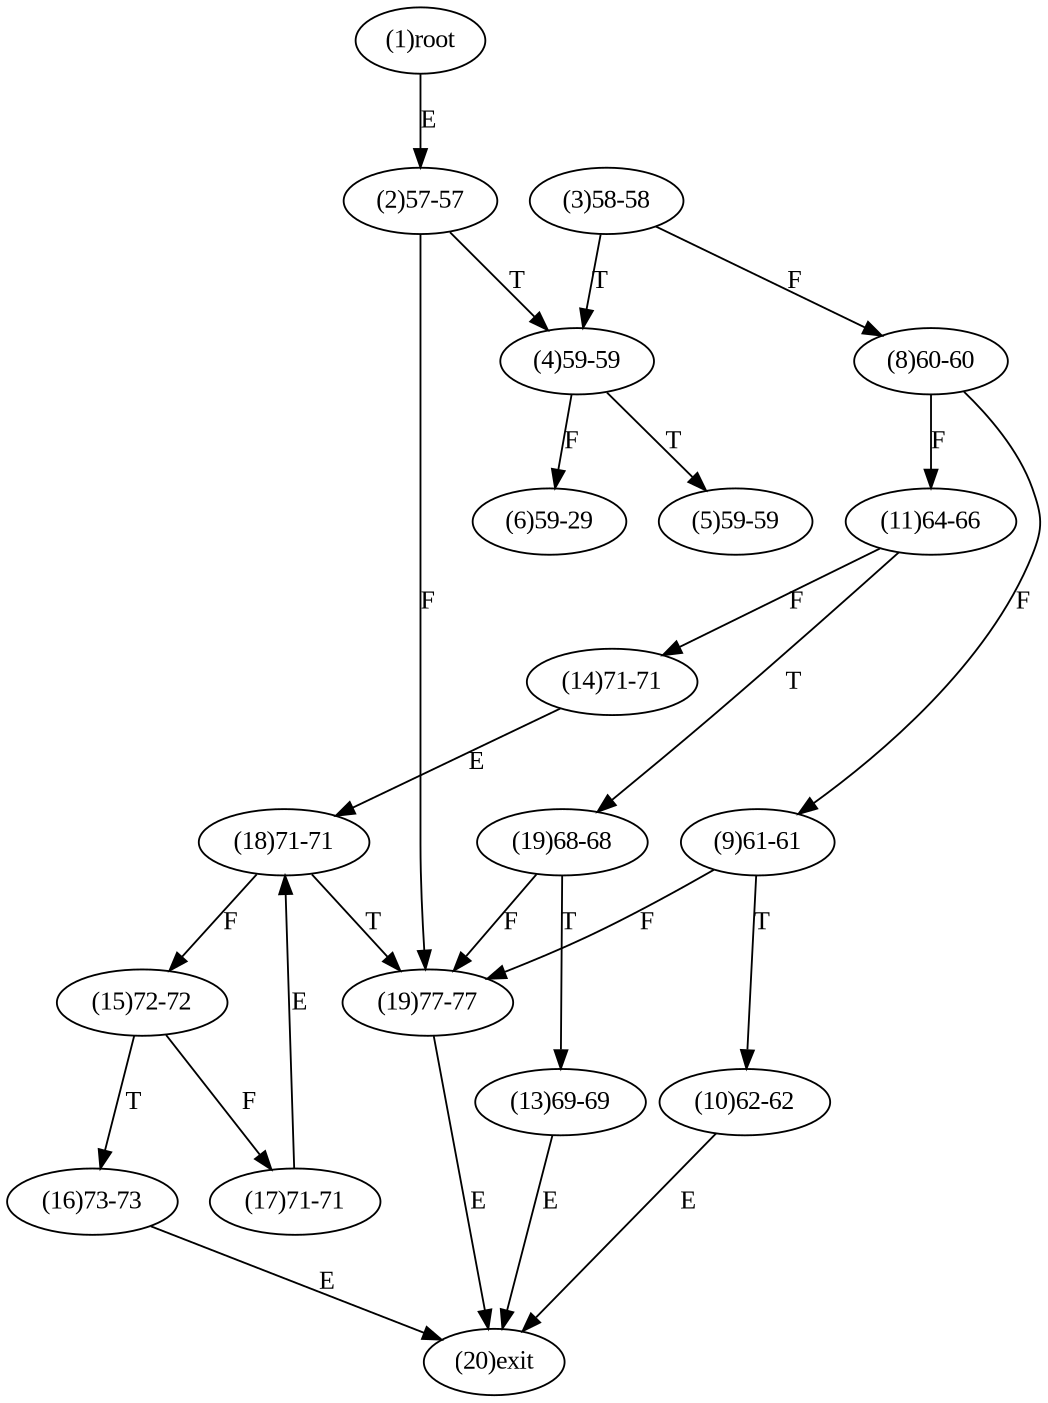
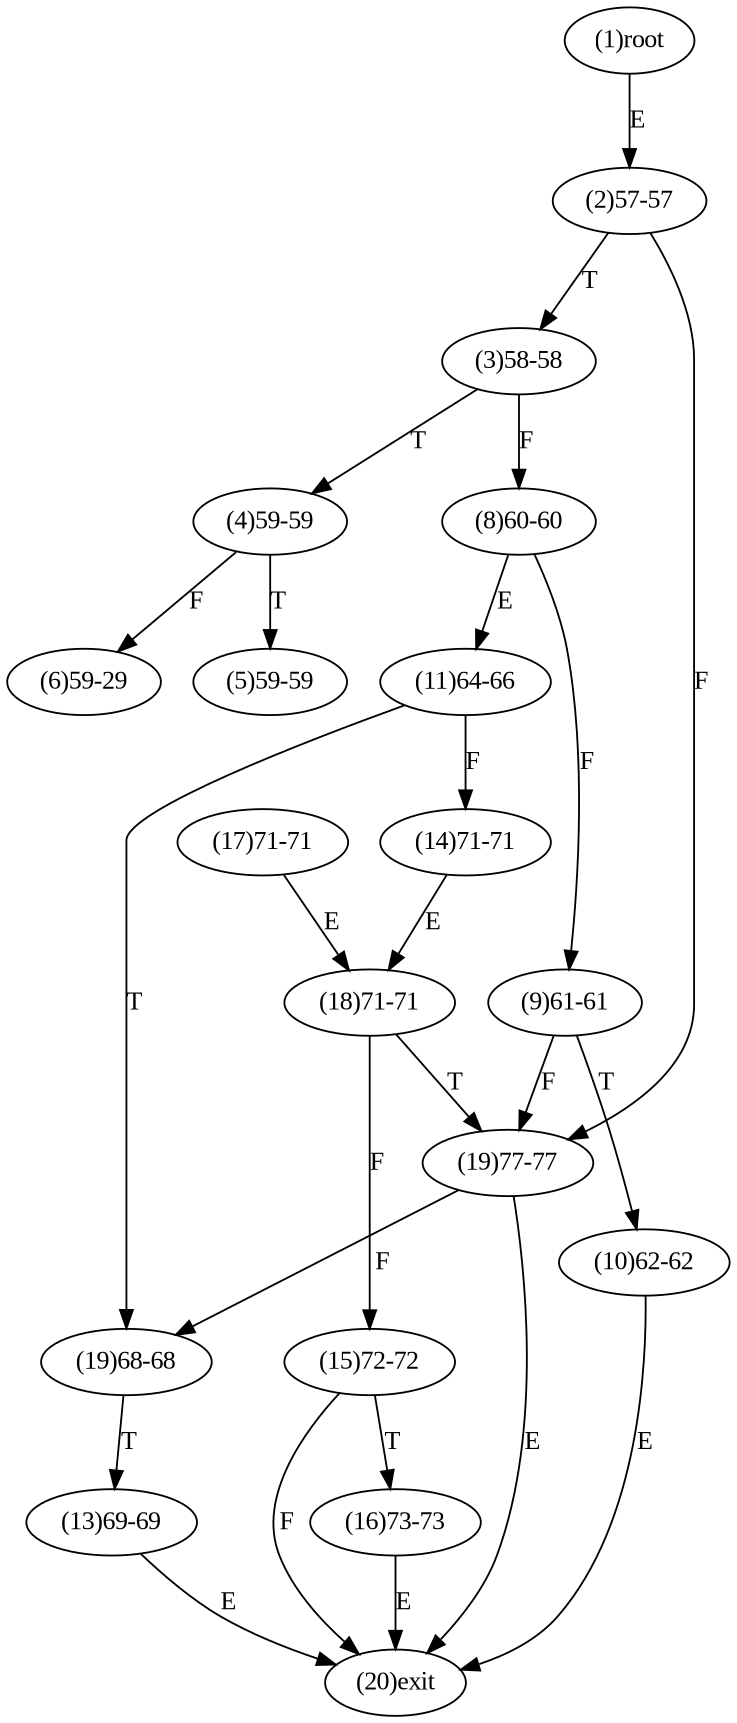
  digraph {
    fontname="Liberation Serif"
    node [fontname="Liberation Serif"]
    edge [fontname="Liberation Serif"]
    n1 [label="(1)root"]
    n2 [label="(2)57-57"]
    n3 [label="(3)58-58"]
    n4 [label="(19)77-77"]
    n5 [label="(4)59-59"]
    n6 [label="(8)60-60"]
    n7 [label="(20)exit"]
    n8 [label="(5)59-59"]
    n9 [label="(6)59-29"]
    n10 [label="(9)61-61"]
    n11 [label="(11)64-66"]
    n12 [label="(10)62-62"]
    n13 [label="(19)68-68"]
    n14 [label="(14)71-71"]
    n15 [label="(13)69-69"]
    n16 [label="(18)71-71"]
    n17 [label="(15)72-72"]
    n18 [label="(17)71-71"]
    n19 [label="(16)73-73"]
    n1 -> n2 [label=E]
-   n2 -> n5 [label=T]
+   n2 -> n3 [label=T]
    n2 -> n4 [label=F]
    n3 -> n5 [label=T]
    n3 -> n6 [label=F]
    n4 -> n7 [label=E]
    n5 -> n8 [label=T]
    n5 -> n9 [label=F]
    n6 -> n10 [label=F]
-   n6 -> n11 [label=F]
+   n6 -> n11 [label=E]
    n10 -> n4 [label=F]
    n10 -> n12 [label=T]
    n11 -> n13 [label=T]
    n11 -> n14 [label=F]
    n12 -> n7 [label=E]
-   n13 -> n4 [label=F]
+   n4 -> n13 [label=F]
    n13 -> n15 [label=T]
    n14 -> n16 [label=E]
    n15 -> n7 [label=E]
    n16 -> n4 [label=T]
    n16 -> n17 [label=F]
-   n17 -> n18 [label=F]
+   n17 -> n7 [label=F]
    n17 -> n19 [label=T]
    n18 -> n16 [label=E]
    n19 -> n7 [label=E]
  }
